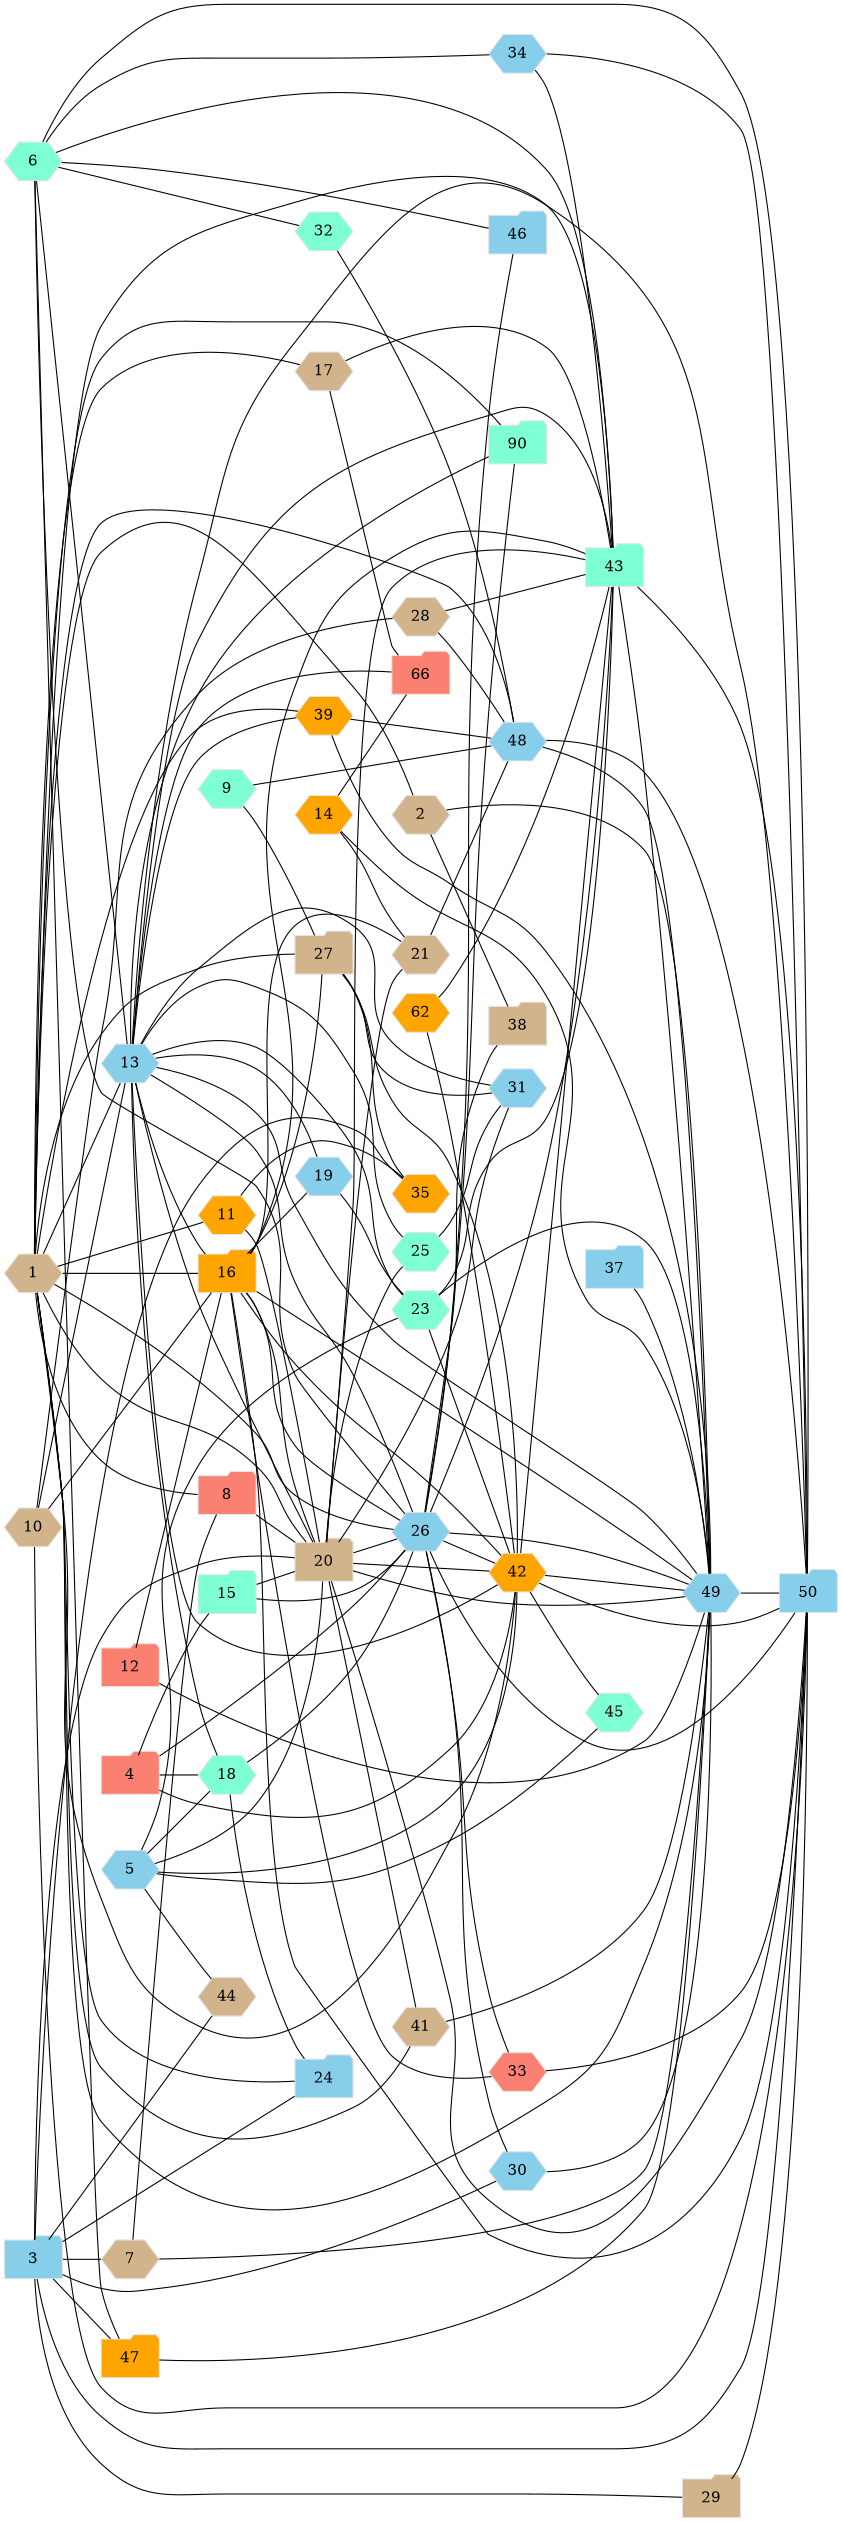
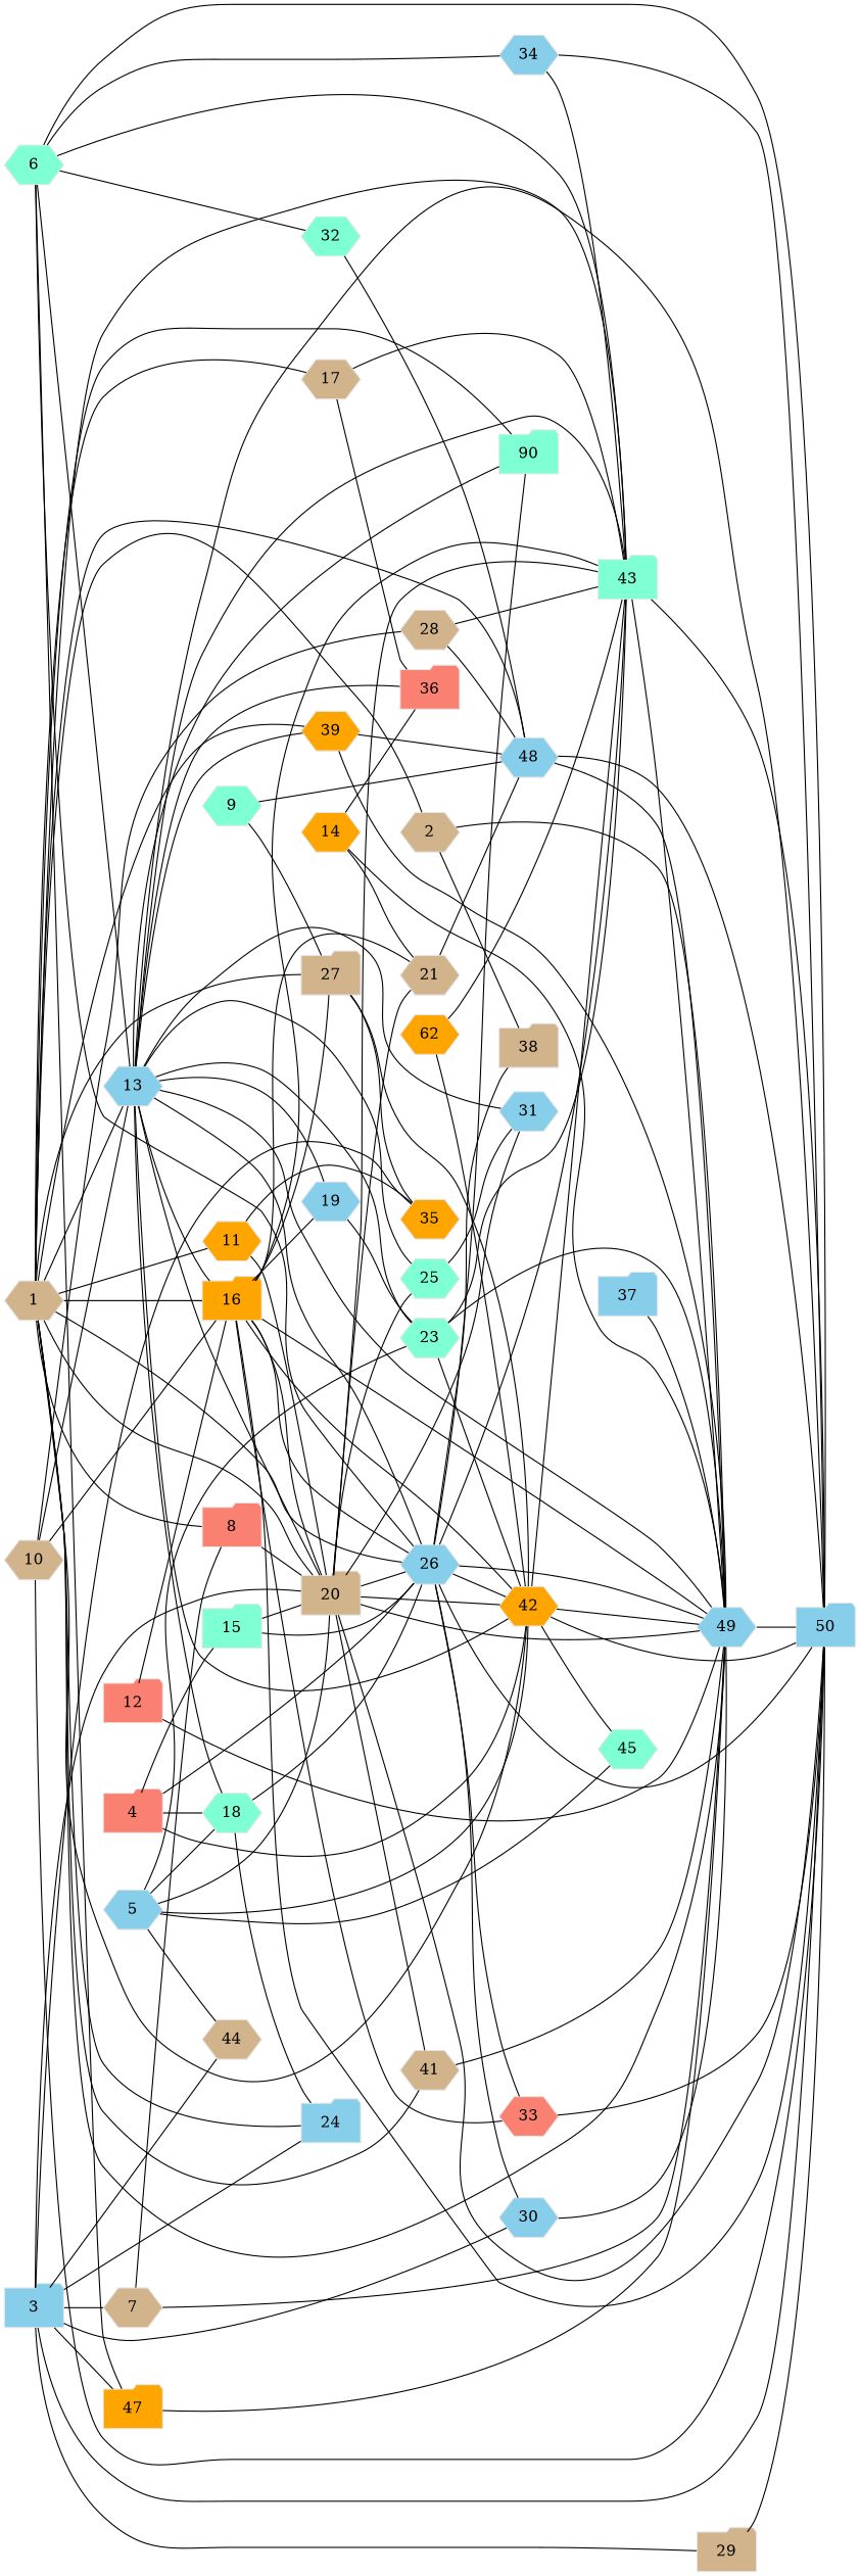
  graph {
    rankdir=LR
    node [color=gray90 fillcolor=skyblue shape=hexagon style=filled]
    edge [weight=1.0]
    1 [fillcolor=tan]
    2 [fillcolor=tan]
    8 [fillcolor=salmon shape=folder]
    11 [fillcolor=orange]
    13
    16 [fillcolor=orange shape=folder]
    17 [fillcolor=tan]
    20 [fillcolor=tan shape=folder]
    24 [shape=folder]
    26
    27 [fillcolor=tan shape=folder]
    39 [fillcolor=orange]
    n13 [fillcolor=aquamarine label=90 shape=folder]
    41 [fillcolor=tan]
    42 [fillcolor=orange]
    43 [fillcolor=aquamarine shape=folder]
    48
    49
    38 [fillcolor=tan shape=folder]
    35 [fillcolor=orange]
    50 [shape=folder]
    18 [fillcolor=aquamarine]
    23 [fillcolor=aquamarine]
    19
    25 [fillcolor=aquamarine]
    31
-   36 [fillcolor=salmon shape=folder label=66]
+   36 [fillcolor=salmon shape=folder]
    21 [fillcolor=tan]
    33 [fillcolor=salmon]
    30
-   46 [shape=folder]
    45 [fillcolor=aquamarine]
    3 [shape=folder]
    7 [fillcolor=tan]
    29 [fillcolor=tan shape=folder]
    44 [fillcolor=tan]
    47 [fillcolor=orange shape=folder]
    4 [fillcolor=salmon shape=folder]
    15 [fillcolor=aquamarine shape=folder]
    5
    6 [fillcolor=aquamarine]
    32 [fillcolor=aquamarine]
    34
    9 [fillcolor=aquamarine]
    10 [fillcolor=tan]
    28 [fillcolor=tan]
    12 [fillcolor=salmon shape=folder]
    14 [fillcolor=orange]
    n49 [fillcolor=orange label=62]
    37 [shape=folder]
    1 -- 2
    1 -- 8 [weight=2.0]
    1 -- 11
    1 -- 13 [weight=2.0]
    1 -- 16 [weight=2.0]
    1 -- 17
    1 -- 20 [weight=2.0]
    1 -- 24
    1 -- 26 [weight=2.0]
    1 -- 27
    1 -- 39
    1 -- n13
    1 -- 41
    1 -- 42 [weight=2.0]
    1 -- 43 [weight=2.0]
    1 -- 48
    1 -- 49 [weight=2.0]
    2 -- 49
    2 -- 38
    8 -- 20
    11 -- 20
    11 -- 35
    13 -- 16
    13 -- 20
    13 -- 26
    13 -- 39
    13 -- n13
    13 -- 42 [weight=2.0]
    13 -- 43
    13 -- 49
    13 -- 50
    13 -- 18
    13 -- 23
    13 -- 19
    13 -- 25
    13 -- 31
    13 -- 36
    16 -- 20 [weight=2.0]
    16 -- 26
    16 -- 27
    16 -- 42 [weight=2.0]
    16 -- 43 [weight=2.0]
    16 -- 49 [weight=2.0]
    16 -- 50
    16 -- 19
    16 -- 21
    16 -- 33 [weight=2.0]
    17 -- 43
    17 -- 36
    20 -- 26
    20 -- 41
    20 -- 42
    20 -- 43
    20 -- 49 [weight=2.0]
    20 -- 50
    20 -- 25
    20 -- 31
    20 -- 21
    26 -- n13
    26 -- 42
    26 -- 43
    26 -- 49
    26 -- 38
    26 -- 50
    26 -- 33
    26 -- 30
-   26 -- 46 [weight=2.0]
    27 -- 42
    27 -- 35
-   27 -- 31
    39 -- 48
    39 -- 49
    41 -- 49
    42 -- 43 [weight=2.0]
    42 -- 49
    42 -- 50
    42 -- 45 [weight=2.0]
    43 -- 49
    43 -- 50 [weight=2.0]
    48 -- 49
    48 -- 50 [weight=2.0]
    49 -- 50 [weight=3.0]
    18 -- 24
    18 -- 26
    23 -- 42
    23 -- 43
    23 -- 49
    19 -- 23
    25 -- 31
    21 -- 48
    33 -- 50
    30 -- 49
    3 -- 20 [weight=2.0]
    3 -- 24
    3 -- 35
    3 -- 50
    3 -- 30
    3 -- 7
    3 -- 29
    3 -- 44
    3 -- 47 [weight=2.0]
    7 -- 8
    7 -- 49
    29 -- 50
    47 -- 49 [weight=2.0]
    4 -- 26
    4 -- 42 [weight=2.0]
    4 -- 18
    4 -- 15
    15 -- 20
    15 -- 26
    5 -- 20
    5 -- 42
    5 -- 18
    5 -- 23
    5 -- 45
    5 -- 44
    6 -- 13
    6 -- 26
    6 -- 43
    6 -- 50
-   6 -- 46
    6 -- 47
    6 -- 32
    6 -- 34
    32 -- 48
    34 -- 43 [weight=2.0]
    34 -- 50
    9 -- 27
    9 -- 48
    10 -- 13
    10 -- 16
    10 -- 50 [weight=2.0]
    10 -- 28
    28 -- 43
    28 -- 48
    12 -- 16
    12 -- 49
    14 -- 49
    14 -- 36
    14 -- 21
    n49 -- 42
    n49 -- 43
    37 -- 49
  }
